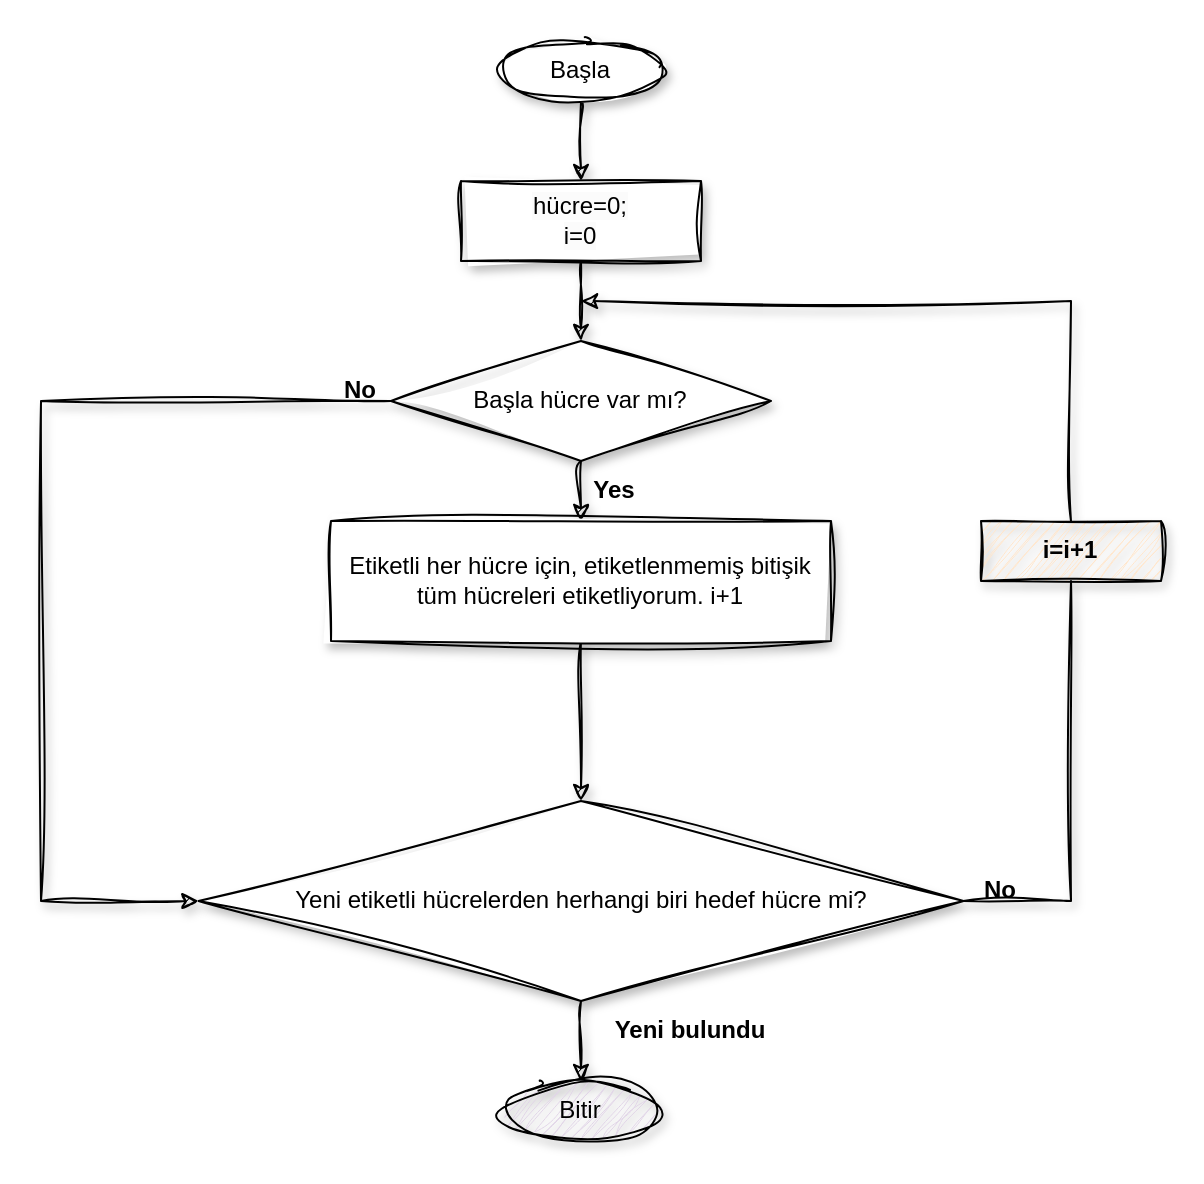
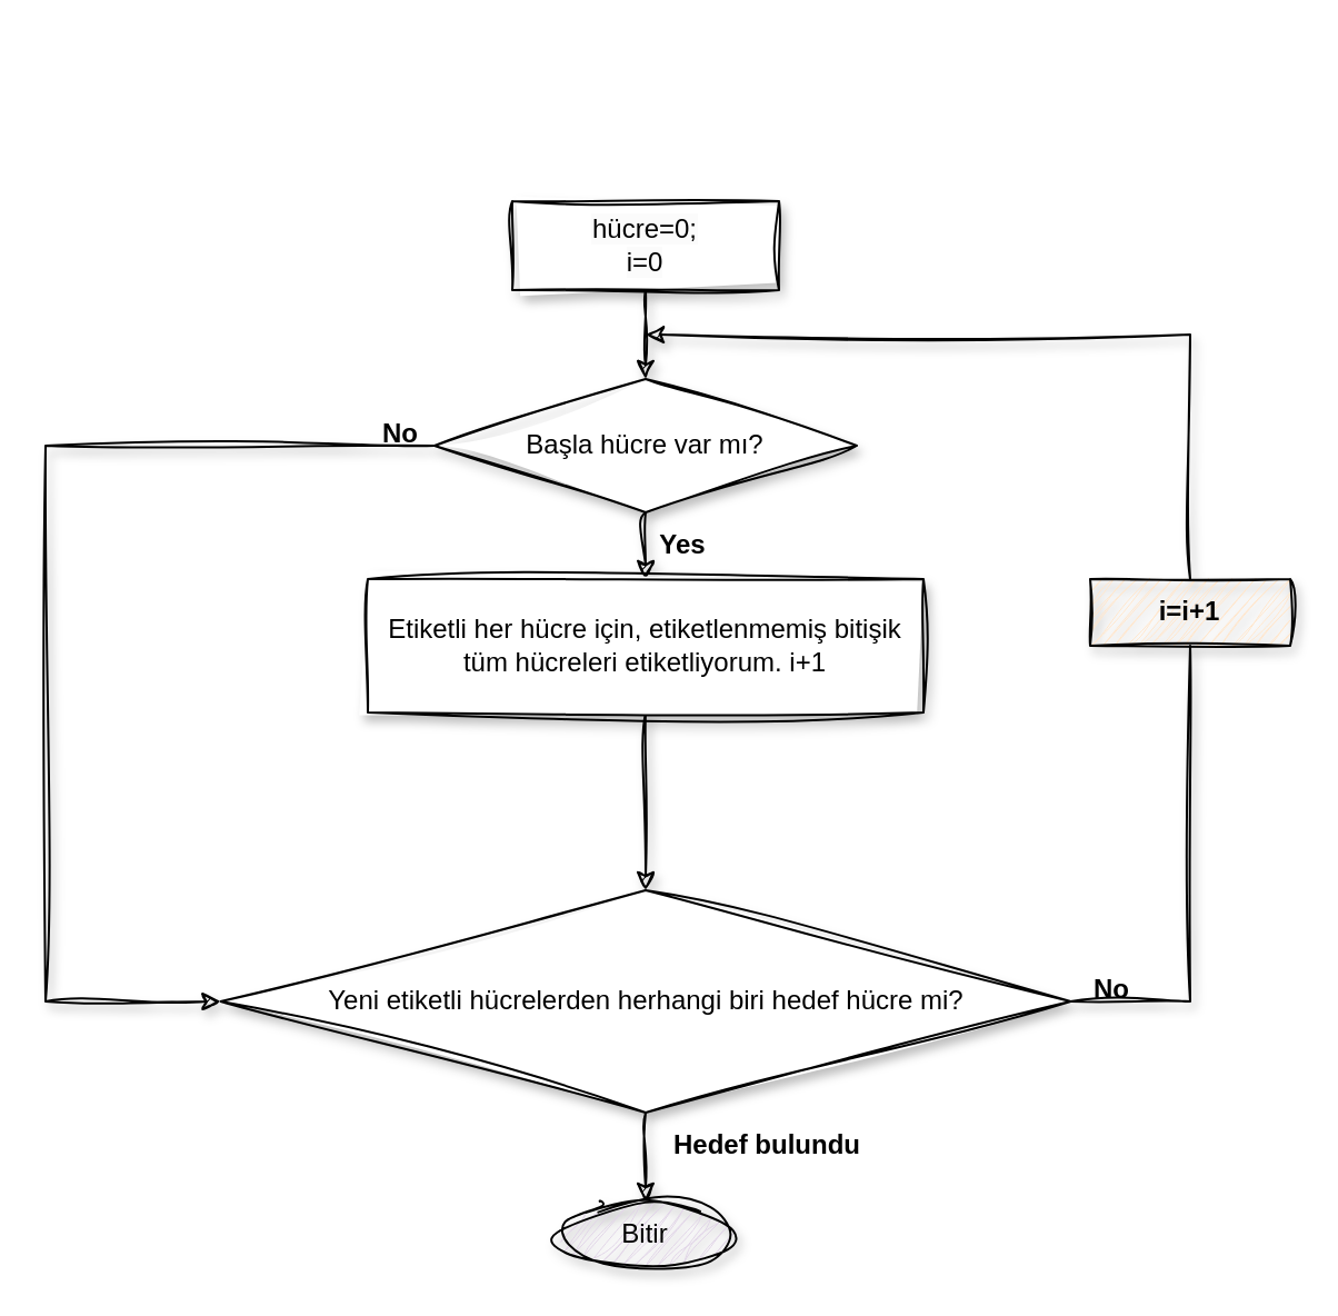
  <mxCell id="0" />
  <mxCell id="1" parent="0" />
- <mxCell id="2" style="edgeStyle=orthogonalEdgeStyle;rounded=0;orthogonalLoop=1;jettySize=auto;html=1;exitX=0.5;exitY=1;exitDx=0;exitDy=0;entryX=0.5;entryY=0;entryDx=0;entryDy=0;sketch=1;curveFitting=1;jiggle=2;shadow=1;" parent="1" source="3" target="11" edge="1"><mxGeometry relative="1" as="geometry"><mxPoint x="290" y="80" as="targetPoint" /></mxGeometry></mxCell>
- <mxCell id="3" value="Başla" style="ellipse;whiteSpace=wrap;html=1;sketch=1;curveFitting=1;jiggle=2;shadow=1;" parent="1" vertex="1"><mxGeometry x="250" y="20" width="80" height="30" as="geometry" /></mxCell>
  <mxCell id="4" style="edgeStyle=orthogonalEdgeStyle;rounded=0;orthogonalLoop=1;jettySize=auto;html=1;exitX=0.5;exitY=1;exitDx=0;exitDy=0;entryX=0.5;entryY=0;entryDx=0;entryDy=0;sketch=1;curveFitting=1;jiggle=2;shadow=1;" parent="1" source="11" target="7" edge="1"><mxGeometry relative="1" as="geometry"><mxPoint x="290" y="150" as="sourcePoint" /></mxGeometry></mxCell>
  <mxCell id="5" style="edgeStyle=orthogonalEdgeStyle;rounded=0;orthogonalLoop=1;jettySize=auto;html=1;exitX=0.5;exitY=1;exitDx=0;exitDy=0;entryX=0.5;entryY=0;entryDx=0;entryDy=0;sketch=1;curveFitting=1;jiggle=2;shadow=1;" parent="1" source="7" target="9" edge="1"><mxGeometry relative="1" as="geometry" /></mxCell>
  <mxCell id="6" style="edgeStyle=orthogonalEdgeStyle;rounded=0;orthogonalLoop=1;jettySize=auto;html=1;exitX=0;exitY=0.5;exitDx=0;exitDy=0;entryX=0;entryY=0.5;entryDx=0;entryDy=0;sketch=1;curveFitting=1;jiggle=2;shadow=1;" parent="1" source="7" target="13" edge="1"><mxGeometry relative="1" as="geometry"><mxPoint x="90" y="460" as="targetPoint" /><Array as="points"><mxPoint x="20" y="200" /><mxPoint x="20" y="450" /></Array></mxGeometry></mxCell>
  <mxCell id="7" value="Başla hücre var mı?" style="rhombus;whiteSpace=wrap;html=1;sketch=1;curveFitting=1;jiggle=2;shadow=1;" parent="1" vertex="1"><mxGeometry x="195" y="170" width="190" height="60" as="geometry" /></mxCell>
  <mxCell id="8" style="edgeStyle=orthogonalEdgeStyle;rounded=0;orthogonalLoop=1;jettySize=auto;html=1;exitX=0.5;exitY=1;exitDx=0;exitDy=0;entryX=0.5;entryY=0;entryDx=0;entryDy=0;sketch=1;curveFitting=1;jiggle=2;shadow=1;" parent="1" source="9" target="13" edge="1"><mxGeometry relative="1" as="geometry" /></mxCell>
  <mxCell id="9" value="Etiketli her hücre için, etiketlenmemiş bitişik tüm hücreleri etiketliyorum. i+1" style="rounded=0;whiteSpace=wrap;html=1;sketch=1;curveFitting=1;jiggle=2;shadow=1;" parent="1" vertex="1"><mxGeometry x="165" y="260" width="250" height="60" as="geometry" /></mxCell>
  <mxCell id="10" value="" style="edgeStyle=orthogonalEdgeStyle;rounded=0;orthogonalLoop=1;jettySize=auto;html=1;exitX=0.5;exitY=1;exitDx=0;exitDy=0;entryX=0.5;entryY=0;entryDx=0;entryDy=0;sketch=1;curveFitting=1;jiggle=2;shadow=1;" parent="1" target="11" edge="1"><mxGeometry relative="1" as="geometry"><mxPoint x="290" y="110" as="sourcePoint" /><mxPoint x="290" y="170" as="targetPoint" /></mxGeometry></mxCell>
  <mxCell id="11" value="&#10;&lt;br style=&quot;border-color: var(--border-color); color: rgb(0, 0, 0); font-family: Helvetica; font-size: 12px; font-style: normal; font-variant-ligatures: normal; font-variant-caps: normal; font-weight: 400; letter-spacing: normal; orphans: 2; text-align: center; text-indent: 0px; text-transform: none; widows: 2; word-spacing: 0px; -webkit-text-stroke-width: 0px; background-color: rgb(251, 251, 251); text-decoration-thickness: initial; text-decoration-style: initial; text-decoration-color: initial;&quot;&gt;&lt;span style=&quot;border-color: var(--border-color); color: rgb(0, 0, 0); font-family: Helvetica; font-size: 12px; font-style: normal; font-variant-ligatures: normal; font-variant-caps: normal; font-weight: 400; letter-spacing: normal; orphans: 2; text-align: center; text-indent: 0px; text-transform: none; widows: 2; word-spacing: 0px; -webkit-text-stroke-width: 0px; text-decoration-thickness: initial; text-decoration-style: initial; text-decoration-color: initial; background-color: rgb(251, 251, 251); float: none; display: inline !important;&quot;&gt;hücre=0;&lt;/span&gt;&lt;br style=&quot;border-color: var(--border-color); color: rgb(0, 0, 0); font-family: Helvetica; font-size: 12px; font-style: normal; font-variant-ligatures: normal; font-variant-caps: normal; font-weight: 400; letter-spacing: normal; orphans: 2; text-align: center; text-indent: 0px; text-transform: none; widows: 2; word-spacing: 0px; -webkit-text-stroke-width: 0px; text-decoration-thickness: initial; text-decoration-style: initial; text-decoration-color: initial; background-color: rgb(251, 251, 251);&quot;&gt;&lt;span style=&quot;border-color: var(--border-color); color: rgb(0, 0, 0); font-family: Helvetica; font-size: 12px; font-style: normal; font-variant-ligatures: normal; font-variant-caps: normal; font-weight: 400; letter-spacing: normal; orphans: 2; text-align: center; text-indent: 0px; text-transform: none; widows: 2; word-spacing: 0px; -webkit-text-stroke-width: 0px; text-decoration-thickness: initial; text-decoration-style: initial; text-decoration-color: initial; background-color: rgb(251, 251, 251); float: none; display: inline !important;&quot;&gt;i=0&lt;/span&gt;&#10;&#10;" style="rounded=0;whiteSpace=wrap;html=1;sketch=1;curveFitting=1;jiggle=2;shadow=1;" parent="1" vertex="1"><mxGeometry x="230" y="90" width="120" height="40" as="geometry" /></mxCell>
  <mxCell id="12" style="edgeStyle=orthogonalEdgeStyle;rounded=0;orthogonalLoop=1;jettySize=auto;html=1;exitX=0.5;exitY=1;exitDx=0;exitDy=0;sketch=1;curveFitting=1;jiggle=2;shadow=1;" parent="1" source="13" target="14" edge="1"><mxGeometry relative="1" as="geometry" /></mxCell>
  <mxCell id="13" value="Yeni etiketli hücrelerden herhangi biri hedef hücre mi?" style="rhombus;whiteSpace=wrap;html=1;sketch=1;curveFitting=1;jiggle=2;shadow=1;" parent="1" vertex="1"><mxGeometry x="98.75" y="400" width="382.5" height="100" as="geometry" /></mxCell>
  <mxCell id="14" value="Bitir" style="ellipse;whiteSpace=wrap;html=1;sketch=1;curveFitting=1;jiggle=2;shadow=1;fillColor=#e1d5e7;" parent="1" vertex="1"><mxGeometry x="250" y="540" width="80" height="30" as="geometry" /></mxCell>
- <mxCell id="15" value="&lt;b&gt;Yeni bulundu&lt;/b&gt;" style="text;html=1;strokeColor=none;fillColor=none;align=center;verticalAlign=middle;whiteSpace=wrap;rounded=0;sketch=1;curveFitting=1;jiggle=2;shadow=1;" parent="1" vertex="1"><mxGeometry x="300" y="500" width="90" height="30" as="geometry" /></mxCell>
+ <mxCell id="15" value="&lt;b&gt;Hedef bulundu&lt;/b&gt;" style="text;html=1;strokeColor=none;fillColor=none;align=center;verticalAlign=middle;whiteSpace=wrap;rounded=0;sketch=1;curveFitting=1;jiggle=2;shadow=1;" parent="1" vertex="1"><mxGeometry x="300" y="500" width="90" height="30" as="geometry" /></mxCell>
  <mxCell id="16" style="edgeStyle=orthogonalEdgeStyle;rounded=0;orthogonalLoop=1;jettySize=auto;html=1;exitX=0.5;exitY=0;exitDx=0;exitDy=0;sketch=1;curveFitting=1;jiggle=2;shadow=1;" parent="1" source="17" edge="1"><mxGeometry relative="1" as="geometry"><mxPoint x="290" y="150" as="targetPoint" /><Array as="points"><mxPoint x="535" y="150" /></Array></mxGeometry></mxCell>
  <mxCell id="17" value="&lt;b&gt;i=i+1&lt;/b&gt;" style="rounded=0;whiteSpace=wrap;html=1;sketch=1;curveFitting=1;jiggle=2;shadow=1;fillColor=#ffe6cc;" parent="1" vertex="1"><mxGeometry x="490" y="260" width="90" height="30" as="geometry" /></mxCell>
  <mxCell id="18" value="" style="endArrow=none;html=1;rounded=0;entryX=1;entryY=0.5;entryDx=0;entryDy=0;exitX=0.5;exitY=1;exitDx=0;exitDy=0;sketch=1;curveFitting=1;jiggle=2;shadow=1;" parent="1" source="17" target="13" edge="1"><mxGeometry width="50" height="50" relative="1" as="geometry"><mxPoint x="399" y="540" as="sourcePoint" /><mxPoint x="449" y="490" as="targetPoint" /><Array as="points"><mxPoint x="535" y="450" /></Array></mxGeometry></mxCell>
  <mxCell id="19" value="&lt;b&gt;No&lt;/b&gt;" style="text;html=1;strokeColor=none;fillColor=none;align=center;verticalAlign=middle;whiteSpace=wrap;rounded=0;sketch=1;curveFitting=1;jiggle=2;shadow=1;" parent="1" vertex="1"><mxGeometry x="470" y="430" width="60" height="30" as="geometry" /></mxCell>
  <mxCell id="20" value="&lt;b&gt;Yes&lt;/b&gt;" style="text;html=1;strokeColor=none;fillColor=none;align=center;verticalAlign=middle;whiteSpace=wrap;rounded=0;sketch=1;curveFitting=1;jiggle=2;shadow=1;" parent="1" vertex="1"><mxGeometry x="277" y="230" width="60" height="30" as="geometry" /></mxCell>
  <mxCell id="21" value="&lt;b&gt;No&lt;/b&gt;" style="text;html=1;strokeColor=none;fillColor=none;align=center;verticalAlign=middle;whiteSpace=wrap;rounded=0;sketch=1;curveFitting=1;jiggle=2;shadow=1;" parent="1" vertex="1"><mxGeometry x="150" y="180" width="60" height="30" as="geometry" /></mxCell>
